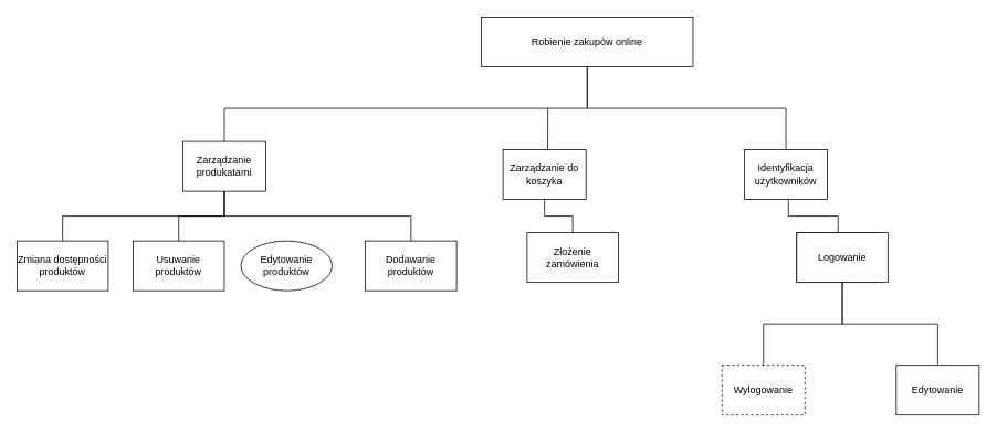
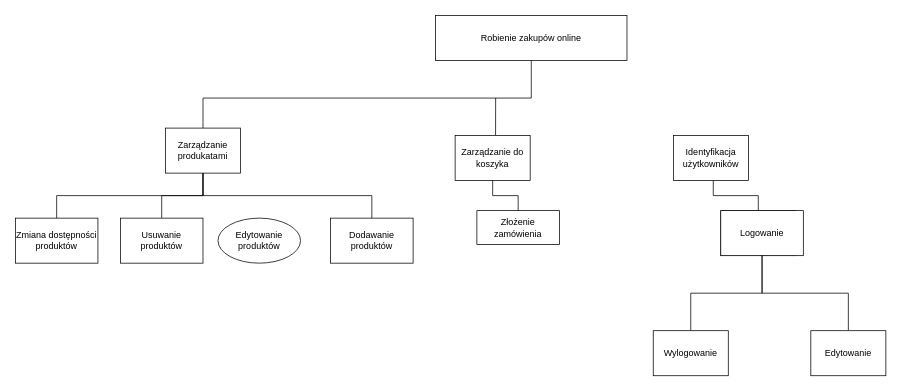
  <mxCell id="0" />
  <mxCell id="1" parent="0" />
  <mxCell id="2" value="Robienie zakupów online" style="whiteSpace=wrap;html=1;align=center;treeFolding=1;treeMoving=1;newEdgeStyle={&quot;edgeStyle&quot;:&quot;elbowEdgeStyle&quot;,&quot;startArrow&quot;:&quot;none&quot;,&quot;endArrow&quot;:&quot;none&quot;};" vertex="1" parent="1"><mxGeometry x="580" y="20" width="255" height="60" as="geometry" /></mxCell>
- <mxCell id="3" value="" style="edgeStyle=elbowEdgeStyle;elbow=vertical;sourcePerimeterSpacing=0;targetPerimeterSpacing=0;startArrow=none;endArrow=none;rounded=0;curved=0;" edge="1" parent="1" source="2" target="5"><mxGeometry relative="1" as="geometry" /></mxCell>
  <mxCell id="4" value="" style="edgeStyle=elbowEdgeStyle;elbow=vertical;sourcePerimeterSpacing=0;targetPerimeterSpacing=0;startArrow=none;endArrow=none;rounded=0;curved=0;" edge="1" parent="1" source="2" target="6"><mxGeometry relative="1" as="geometry"><Array as="points"><mxPoint x="470" y="130" /></Array></mxGeometry></mxCell>
  <mxCell id="5" value="Identyfikacja użytkowników" style="whiteSpace=wrap;html=1;align=center;verticalAlign=middle;treeFolding=1;treeMoving=1;newEdgeStyle={&quot;edgeStyle&quot;:&quot;elbowEdgeStyle&quot;,&quot;startArrow&quot;:&quot;none&quot;,&quot;endArrow&quot;:&quot;none&quot;};" vertex="1" parent="1"><mxGeometry x="897" y="180" width="100" height="60" as="geometry" /></mxCell>
  <mxCell id="6" value="Zarządzanie produkatami" style="whiteSpace=wrap;html=1;align=center;verticalAlign=middle;treeFolding=1;treeMoving=1;newEdgeStyle={&quot;edgeStyle&quot;:&quot;elbowEdgeStyle&quot;,&quot;startArrow&quot;:&quot;none&quot;,&quot;endArrow&quot;:&quot;none&quot;};" vertex="1" parent="1"><mxGeometry x="220" y="170" width="100" height="60" as="geometry" /></mxCell>
  <mxCell id="7" value="Zarządzanie do koszyka" style="whiteSpace=wrap;html=1;align=center;verticalAlign=middle;treeFolding=1;treeMoving=1;newEdgeStyle={&quot;edgeStyle&quot;:&quot;elbowEdgeStyle&quot;,&quot;startArrow&quot;:&quot;none&quot;,&quot;endArrow&quot;:&quot;none&quot;};" vertex="1" parent="1"><mxGeometry x="606" y="180" width="100" height="60" as="geometry" /></mxCell>
  <mxCell id="8" value="Logowanie" style="whiteSpace=wrap;html=1;align=center;verticalAlign=middle;treeFolding=1;treeMoving=1;newEdgeStyle={&quot;edgeStyle&quot;:&quot;elbowEdgeStyle&quot;,&quot;startArrow&quot;:&quot;none&quot;,&quot;endArrow&quot;:&quot;none&quot;};" vertex="1" parent="1"><mxGeometry x="960" y="280" width="100" height="60" as="geometry" /></mxCell>
  <mxCell id="9" value="" style="edgeStyle=elbowEdgeStyle;elbow=vertical;sourcePerimeterSpacing=0;targetPerimeterSpacing=0;startArrow=none;endArrow=none;rounded=0;curved=0;" edge="1" target="8" parent="1"><mxGeometry relative="1" as="geometry"><mxPoint x="950" y="240" as="sourcePoint" /></mxGeometry></mxCell>
  <mxCell id="10" value="Logowanie" style="whiteSpace=wrap;html=1;align=center;treeFolding=1;treeMoving=1;newEdgeStyle={&quot;edgeStyle&quot;:&quot;elbowEdgeStyle&quot;,&quot;startArrow&quot;:&quot;none&quot;,&quot;endArrow&quot;:&quot;none&quot;};" vertex="1" parent="1"><mxGeometry x="960" y="280" width="110" height="60" as="geometry" /></mxCell>
  <mxCell id="11" value="" style="edgeStyle=elbowEdgeStyle;elbow=vertical;sourcePerimeterSpacing=0;targetPerimeterSpacing=0;startArrow=none;endArrow=none;rounded=0;curved=0;" edge="1" parent="1" source="10" target="13"><mxGeometry relative="1" as="geometry" /></mxCell>
  <mxCell id="12" value="" style="edgeStyle=elbowEdgeStyle;elbow=vertical;sourcePerimeterSpacing=0;targetPerimeterSpacing=0;startArrow=none;endArrow=none;rounded=0;curved=0;" edge="1" parent="1" source="10" target="14"><mxGeometry relative="1" as="geometry" /></mxCell>
- <mxCell id="13" value="Wylogowanie" style="whiteSpace=wrap;html=1;align=center;verticalAlign=middle;treeFolding=1;treeMoving=1;newEdgeStyle={&quot;edgeStyle&quot;:&quot;elbowEdgeStyle&quot;,&quot;startArrow&quot;:&quot;none&quot;,&quot;endArrow&quot;:&quot;none&quot;};dashed=1;" vertex="1" parent="1"><mxGeometry x="870" y="440" width="100" height="60" as="geometry" /></mxCell>
+ <mxCell id="13" value="Wylogowanie" style="whiteSpace=wrap;html=1;align=center;verticalAlign=middle;treeFolding=1;treeMoving=1;newEdgeStyle={&quot;edgeStyle&quot;:&quot;elbowEdgeStyle&quot;,&quot;startArrow&quot;:&quot;none&quot;,&quot;endArrow&quot;:&quot;none&quot;};" vertex="1" parent="1"><mxGeometry x="870" y="440" width="100" height="60" as="geometry" /></mxCell>
  <mxCell id="14" value="Edytowanie" style="whiteSpace=wrap;html=1;align=center;verticalAlign=middle;treeFolding=1;treeMoving=1;newEdgeStyle={&quot;edgeStyle&quot;:&quot;elbowEdgeStyle&quot;,&quot;startArrow&quot;:&quot;none&quot;,&quot;endArrow&quot;:&quot;none&quot;};" vertex="1" parent="1"><mxGeometry x="1080" y="440" width="100" height="60" as="geometry" /></mxCell>
- <mxCell id="15" value="Złożenie zamówienia" style="whiteSpace=wrap;html=1;align=center;treeFolding=1;treeMoving=1;newEdgeStyle={&quot;edgeStyle&quot;:&quot;elbowEdgeStyle&quot;,&quot;startArrow&quot;:&quot;none&quot;,&quot;endArrow&quot;:&quot;none&quot;};" vertex="1" parent="1"><mxGeometry x="635" y="280" width="110" height="60" as="geometry" /></mxCell>
+ <mxCell id="15" value="Złożenie zamówienia" style="whiteSpace=wrap;html=1;align=center;treeFolding=1;treeMoving=1;newEdgeStyle={&quot;edgeStyle&quot;:&quot;elbowEdgeStyle&quot;,&quot;startArrow&quot;:&quot;none&quot;,&quot;endArrow&quot;:&quot;none&quot;};" vertex="1" parent="1"><mxGeometry x="635" y="280" width="110" height="45" as="geometry" /></mxCell>
  <mxCell id="16" value="" style="edgeStyle=elbowEdgeStyle;elbow=vertical;sourcePerimeterSpacing=0;targetPerimeterSpacing=0;startArrow=none;endArrow=none;rounded=0;curved=0;exitX=0.5;exitY=1;exitDx=0;exitDy=0;entryX=0.5;entryY=0;entryDx=0;entryDy=0;" edge="1" parent="1" source="7" target="15"><mxGeometry relative="1" as="geometry"><mxPoint x="960" y="250" as="sourcePoint" /><mxPoint x="1020" y="290" as="targetPoint" /></mxGeometry></mxCell>
  <mxCell id="17" value="" style="endArrow=none;html=1;rounded=0;exitX=0.539;exitY=-0.009;exitDx=0;exitDy=0;exitPerimeter=0;" edge="1" parent="1" source="7"><mxGeometry width="50" height="50" relative="1" as="geometry"><mxPoint x="620" y="200" as="sourcePoint" /><mxPoint x="660" y="130" as="targetPoint" /></mxGeometry></mxCell>
  <mxCell id="18" value="" style="edgeStyle=elbowEdgeStyle;elbow=vertical;sourcePerimeterSpacing=0;targetPerimeterSpacing=0;startArrow=none;endArrow=none;rounded=0;curved=0;exitX=0.5;exitY=1;exitDx=0;exitDy=0;entryX=0.5;entryY=0;entryDx=0;entryDy=0;" edge="1" parent="1" source="6" target="19"><mxGeometry relative="1" as="geometry"><mxPoint x="960" y="250" as="sourcePoint" /><mxPoint x="1020" y="290" as="targetPoint" /></mxGeometry></mxCell>
  <mxCell id="19" value="Dodawanie produktów" style="whiteSpace=wrap;html=1;align=center;treeFolding=1;treeMoving=1;newEdgeStyle={&quot;edgeStyle&quot;:&quot;elbowEdgeStyle&quot;,&quot;startArrow&quot;:&quot;none&quot;,&quot;endArrow&quot;:&quot;none&quot;};" vertex="1" parent="1"><mxGeometry x="440" y="290" width="110" height="60" as="geometry" /></mxCell>
  <mxCell id="20" value="Edytowanie produktów" style="ellipse;whiteSpace=wrap;html=1;align=center;treeFolding=1;treeMoving=1;newEdgeStyle={&quot;edgeStyle&quot;:&quot;elbowEdgeStyle&quot;,&quot;startArrow&quot;:&quot;none&quot;,&quot;endArrow&quot;:&quot;none&quot;};" vertex="1" parent="1"><mxGeometry x="290" y="290" width="110" height="60" as="geometry" /></mxCell>
  <mxCell id="21" value="" style="edgeStyle=elbowEdgeStyle;elbow=vertical;sourcePerimeterSpacing=0;targetPerimeterSpacing=0;startArrow=none;endArrow=none;rounded=0;curved=0;exitX=0.5;exitY=1;exitDx=0;exitDy=0;entryX=0.5;entryY=0;entryDx=0;entryDy=0;" edge="1" parent="1" source="6" target="22"><mxGeometry relative="1" as="geometry"><mxPoint x="427" y="250" as="sourcePoint" /><mxPoint x="210" y="290" as="targetPoint" /></mxGeometry></mxCell>
  <mxCell id="22" value="Usuwanie produktów" style="whiteSpace=wrap;html=1;align=center;treeFolding=1;treeMoving=1;newEdgeStyle={&quot;edgeStyle&quot;:&quot;elbowEdgeStyle&quot;,&quot;startArrow&quot;:&quot;none&quot;,&quot;endArrow&quot;:&quot;none&quot;};" vertex="1" parent="1"><mxGeometry x="160" y="290" width="110" height="60" as="geometry" /></mxCell>
  <mxCell id="23" value="" style="edgeStyle=elbowEdgeStyle;elbow=vertical;sourcePerimeterSpacing=0;targetPerimeterSpacing=0;startArrow=none;endArrow=none;rounded=0;curved=0;exitX=0.5;exitY=1;exitDx=0;exitDy=0;entryX=0.5;entryY=0;entryDx=0;entryDy=0;" edge="1" parent="1" source="6" target="24"><mxGeometry relative="1" as="geometry"><mxPoint x="427" y="250" as="sourcePoint" /><mxPoint x="70" y="290" as="targetPoint" /></mxGeometry></mxCell>
  <mxCell id="24" value="Zmiana dostępności produktów" style="whiteSpace=wrap;html=1;align=center;treeFolding=1;treeMoving=1;newEdgeStyle={&quot;edgeStyle&quot;:&quot;elbowEdgeStyle&quot;,&quot;startArrow&quot;:&quot;none&quot;,&quot;endArrow&quot;:&quot;none&quot;};" vertex="1" parent="1"><mxGeometry x="20" y="290" width="110" height="60" as="geometry" /></mxCell>
